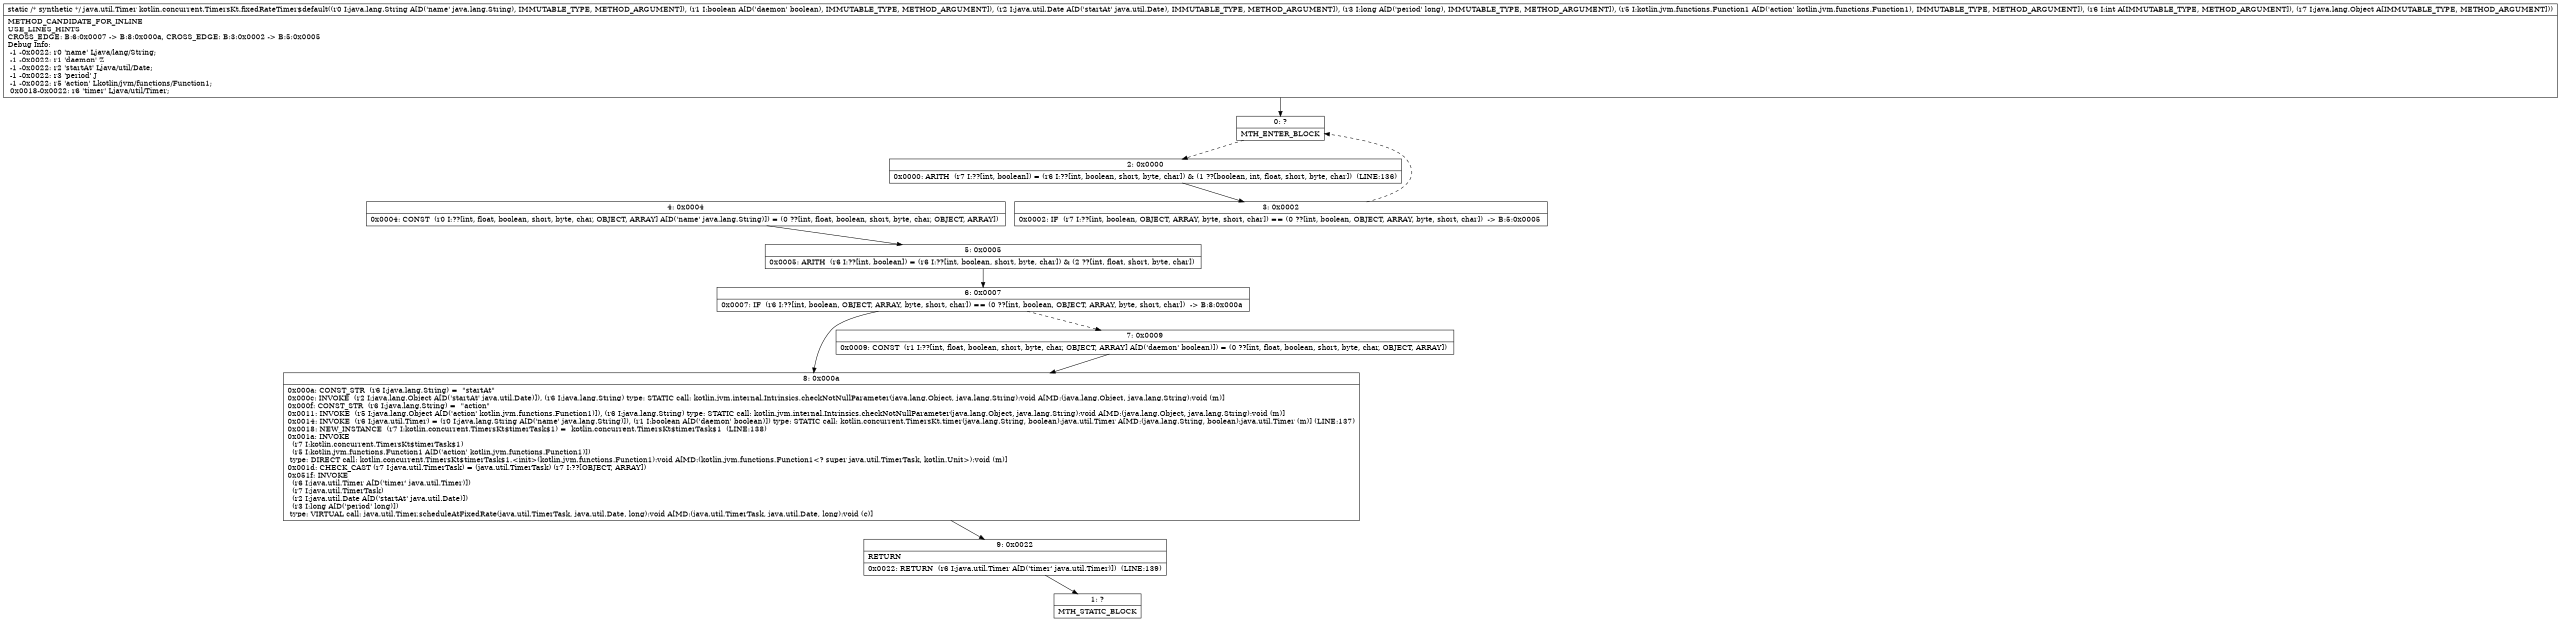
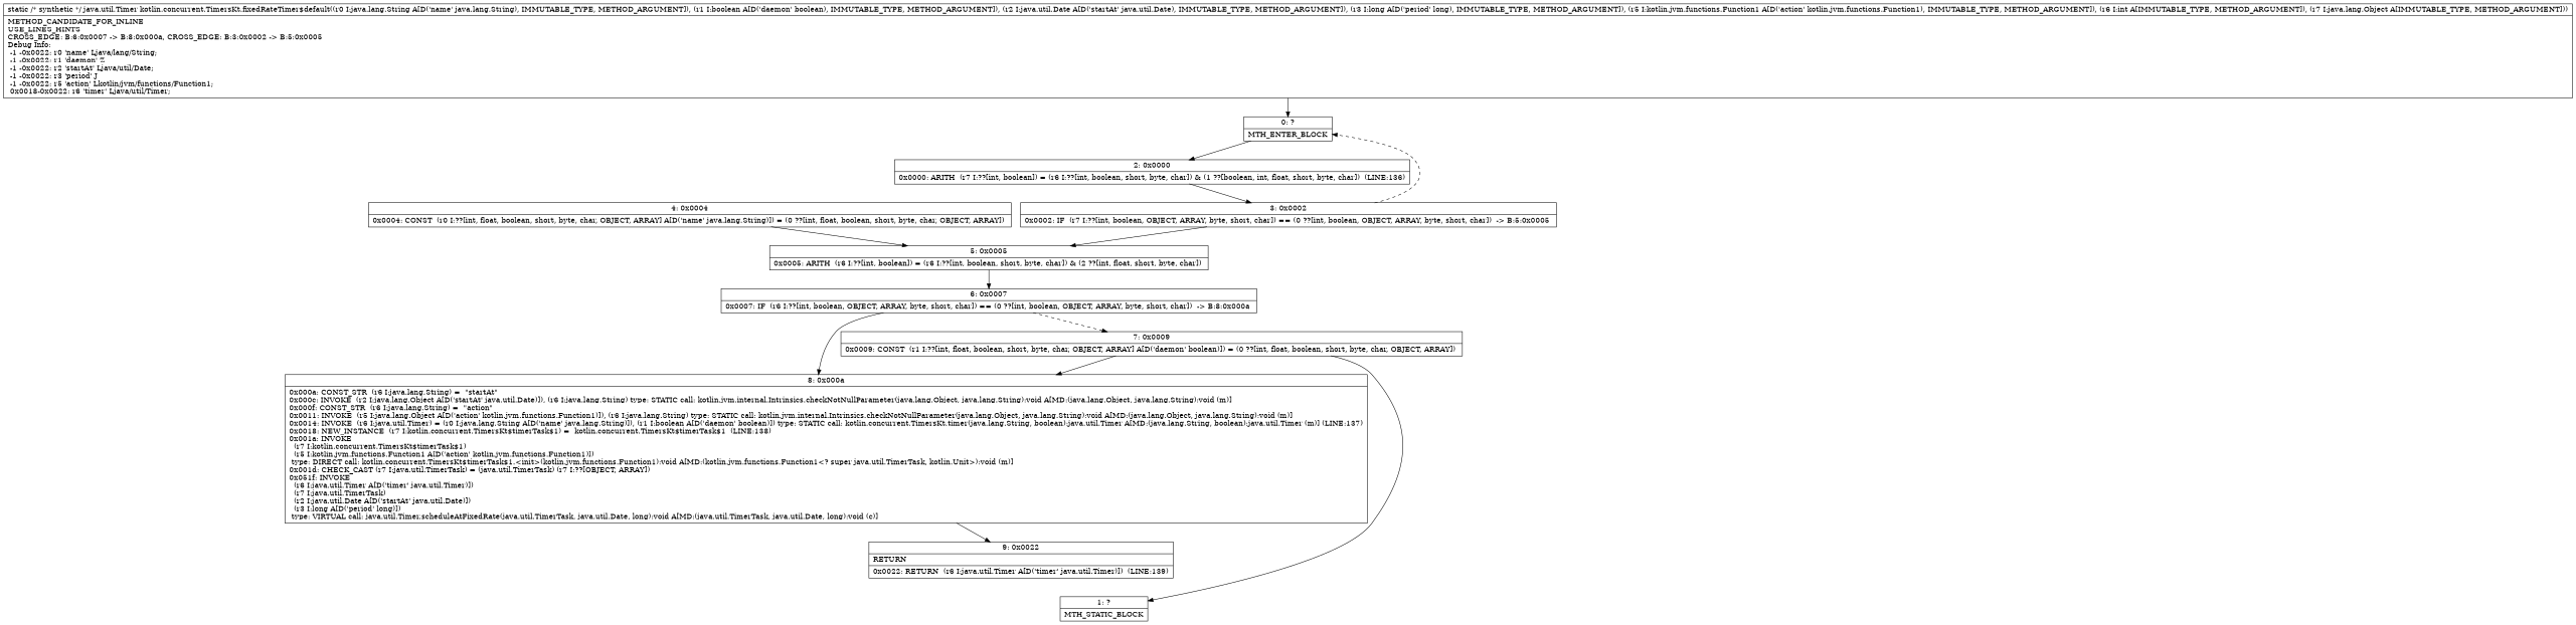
  digraph {
    node [shape=record]
    n1 [label="{0\:\ ?|MTH_ENTER_BLOCK\l}"]
    n2 [label="{2\:\ 0x0000|0x0000: ARITH  (r7 I:??[int, boolean]) = (r6 I:??[int, boolean, short, byte, char]) & (1 ??[boolean, int, float, short, byte, char])  (LINE:136)\l}"]
    n3 [label="{3\:\ 0x0002|0x0002: IF  (r7 I:??[int, boolean, OBJECT, ARRAY, byte, short, char]) == (0 ??[int, boolean, OBJECT, ARRAY, byte, short, char])  \-\> B:5:0x0005 \l}"]
    n4 [label="{5\:\ 0x0005|0x0005: ARITH  (r6 I:??[int, boolean]) = (r6 I:??[int, boolean, short, byte, char]) & (2 ??[int, float, short, byte, char]) \l}"]
    n5 [label="{4\:\ 0x0004|0x0004: CONST  (r0 I:??[int, float, boolean, short, byte, char, OBJECT, ARRAY] A[D('name' java.lang.String)]) = (0 ??[int, float, boolean, short, byte, char, OBJECT, ARRAY]) \l}"]
    n6 [label="{6\:\ 0x0007|0x0007: IF  (r6 I:??[int, boolean, OBJECT, ARRAY, byte, short, char]) == (0 ??[int, boolean, OBJECT, ARRAY, byte, short, char])  \-\> B:8:0x000a \l}"]
    n7 [label="{7\:\ 0x0009|0x0009: CONST  (r1 I:??[int, float, boolean, short, byte, char, OBJECT, ARRAY] A[D('daemon' boolean)]) = (0 ??[int, float, boolean, short, byte, char, OBJECT, ARRAY]) \l}"]
    n8 [label="{8\:\ 0x000a|0x000a: CONST_STR  (r6 I:java.lang.String) =  \"startAt\" \l0x000c: INVOKE  (r2 I:java.lang.Object A[D('startAt' java.util.Date)]), (r6 I:java.lang.String) type: STATIC call: kotlin.jvm.internal.Intrinsics.checkNotNullParameter(java.lang.Object, java.lang.String):void A[MD:(java.lang.Object, java.lang.String):void (m)]\l0x000f: CONST_STR  (r6 I:java.lang.String) =  \"action\" \l0x0011: INVOKE  (r5 I:java.lang.Object A[D('action' kotlin.jvm.functions.Function1)]), (r6 I:java.lang.String) type: STATIC call: kotlin.jvm.internal.Intrinsics.checkNotNullParameter(java.lang.Object, java.lang.String):void A[MD:(java.lang.Object, java.lang.String):void (m)]\l0x0014: INVOKE  (r6 I:java.util.Timer) = (r0 I:java.lang.String A[D('name' java.lang.String)]), (r1 I:boolean A[D('daemon' boolean)]) type: STATIC call: kotlin.concurrent.TimersKt.timer(java.lang.String, boolean):java.util.Timer A[MD:(java.lang.String, boolean):java.util.Timer (m)] (LINE:137)\l0x0018: NEW_INSTANCE  (r7 I:kotlin.concurrent.TimersKt$timerTask$1) =  kotlin.concurrent.TimersKt$timerTask$1  (LINE:138)\l0x001a: INVOKE  \l  (r7 I:kotlin.concurrent.TimersKt$timerTask$1)\l  (r5 I:kotlin.jvm.functions.Function1 A[D('action' kotlin.jvm.functions.Function1)])\l type: DIRECT call: kotlin.concurrent.TimersKt$timerTask$1.\<init\>(kotlin.jvm.functions.Function1):void A[MD:(kotlin.jvm.functions.Function1\<? super java.util.TimerTask, kotlin.Unit\>):void (m)]\l0x001d: CHECK_CAST (r7 I:java.util.TimerTask) = (java.util.TimerTask) (r7 I:??[OBJECT, ARRAY]) \l0x051f: INVOKE  \l  (r6 I:java.util.Timer A[D('timer' java.util.Timer)])\l  (r7 I:java.util.TimerTask)\l  (r2 I:java.util.Date A[D('startAt' java.util.Date)])\l  (r3 I:long A[D('period' long)])\l type: VIRTUAL call: java.util.Timer.scheduleAtFixedRate(java.util.TimerTask, java.util.Date, long):void A[MD:(java.util.TimerTask, java.util.Date, long):void (c)]\l}"]
    n9 [label="{9\:\ 0x0022|RETURN\l|0x0022: RETURN  (r6 I:java.util.Timer A[D('timer' java.util.Timer)])  (LINE:139)\l}"]
    n10 [label="{1\:\ ?|MTH_STATIC_BLOCK\l}"]
    n11 [label="{static \/* synthetic *\/ java.util.Timer kotlin.concurrent.TimersKt.fixedRateTimer$default((r0 I:java.lang.String A[D('name' java.lang.String), IMMUTABLE_TYPE, METHOD_ARGUMENT]), (r1 I:boolean A[D('daemon' boolean), IMMUTABLE_TYPE, METHOD_ARGUMENT]), (r2 I:java.util.Date A[D('startAt' java.util.Date), IMMUTABLE_TYPE, METHOD_ARGUMENT]), (r3 I:long A[D('period' long), IMMUTABLE_TYPE, METHOD_ARGUMENT]), (r5 I:kotlin.jvm.functions.Function1 A[D('action' kotlin.jvm.functions.Function1), IMMUTABLE_TYPE, METHOD_ARGUMENT]), (r6 I:int A[IMMUTABLE_TYPE, METHOD_ARGUMENT]), (r7 I:java.lang.Object A[IMMUTABLE_TYPE, METHOD_ARGUMENT]))  | METHOD_CANDIDATE_FOR_INLINE\lUSE_LINES_HINTS\lCROSS_EDGE: B:6:0x0007 \-\> B:8:0x000a, CROSS_EDGE: B:3:0x0002 \-\> B:5:0x0005\lDebug Info:\l  \-1 \-0x0022: r0 'name' Ljava\/lang\/String;\l  \-1 \-0x0022: r1 'daemon' Z\l  \-1 \-0x0022: r2 'startAt' Ljava\/util\/Date;\l  \-1 \-0x0022: r3 'period' J\l  \-1 \-0x0022: r5 'action' Lkotlin\/jvm\/functions\/Function1;\l  0x0018\-0x0022: r6 'timer' Ljava\/util\/Timer;\l}"]
-   n1 -> n2 [style=dashed]
+   n1 -> n2
    n2 -> n3
    n3 -> n1 [style=dashed]
+   n3 -> n4
    n4 -> n6
    n5 -> n4
    n6 -> n7 [style=dashed]
    n6 -> n8
    n7 -> n8
    n8 -> n9
-   n9 -> n10
+   n7 -> n10
    n11 -> n1
  }
